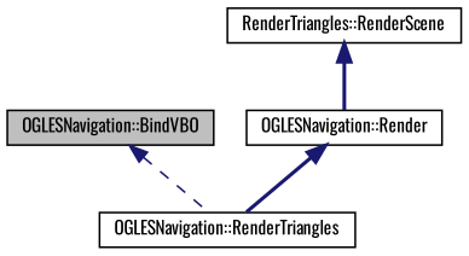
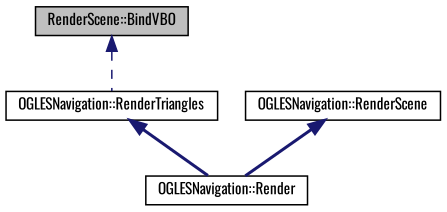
  digraph {
    fontname=Oswald
    rankdir=TB
    node [color=black fillcolor=white fontname=Oswald fontsize=10 shape=record style=filled]
    edge [color=midnightblue dir=back fontname=Oswald fontsize=10 labelfontname=Helvetica labelfontsize=10 style=bold]
-   n1 [fillcolor=grey75 fontcolor=black height=0.2 label="OGLESNavigation::BindVBO" width=0.4]
+   n1 [fillcolor=grey75 fontcolor=black height=0.2 label="RenderScene::BindVBO" width=0.4]
    n2 [height=0.2 label="OGLESNavigation::RenderTriangles" width=0.4]
    n3 [height=0.2 label="OGLESNavigation::Render" width=0.4]
-   n4 [height=0.2 label="RenderTriangles::RenderScene" width=0.4]
+   n4 [height=0.2 label="OGLESNavigation::RenderScene" width=0.4]
    n1 -> n2 [style=dashed]
-   n3 -> n2
+   n2 -> n3
    n4 -> n3
  }
